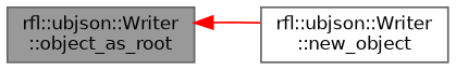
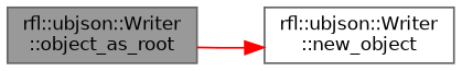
  digraph {
    rankdir=LR
    node [fontname=Helvetica fontsize=10 shape=box style=filled]
    n1 [color=gray40 fillcolor=grey60 fontcolor=black height=0.2 label="rfl::ubjson::Writer\l::object_as_root" width=0.4]
    n2 [color=grey40 fillcolor=white height=0.2 label="rfl::ubjson::Writer\l::new_object" width=0.4]
-   n2 -> n1 [color=red fontname=Helvetica fontsize=10 labelfontname=Helvetica labelfontsize=10 style=solid]
+   n1 -> n2 [color=red fontname=Helvetica fontsize=10 labelfontname=Helvetica labelfontsize=10 style=solid]
  }
